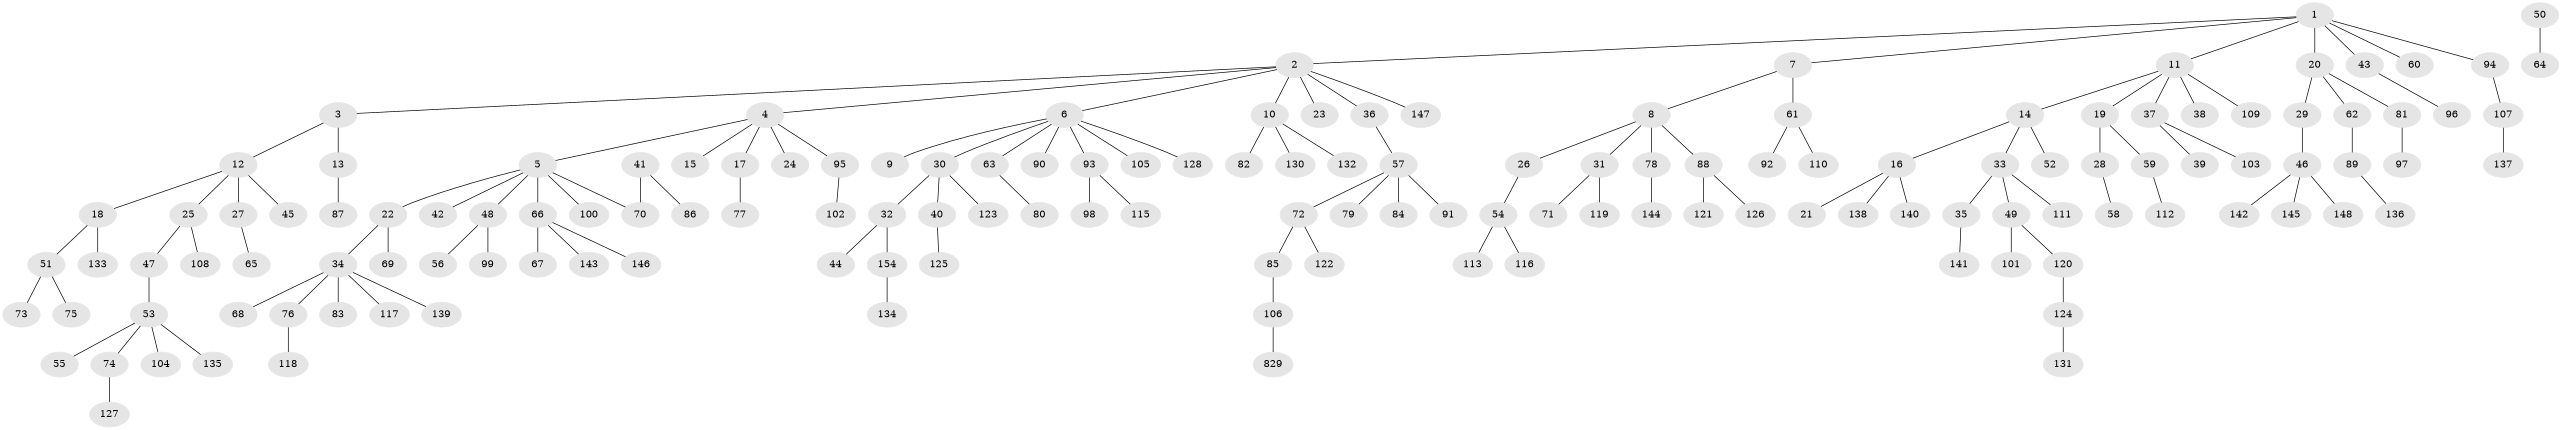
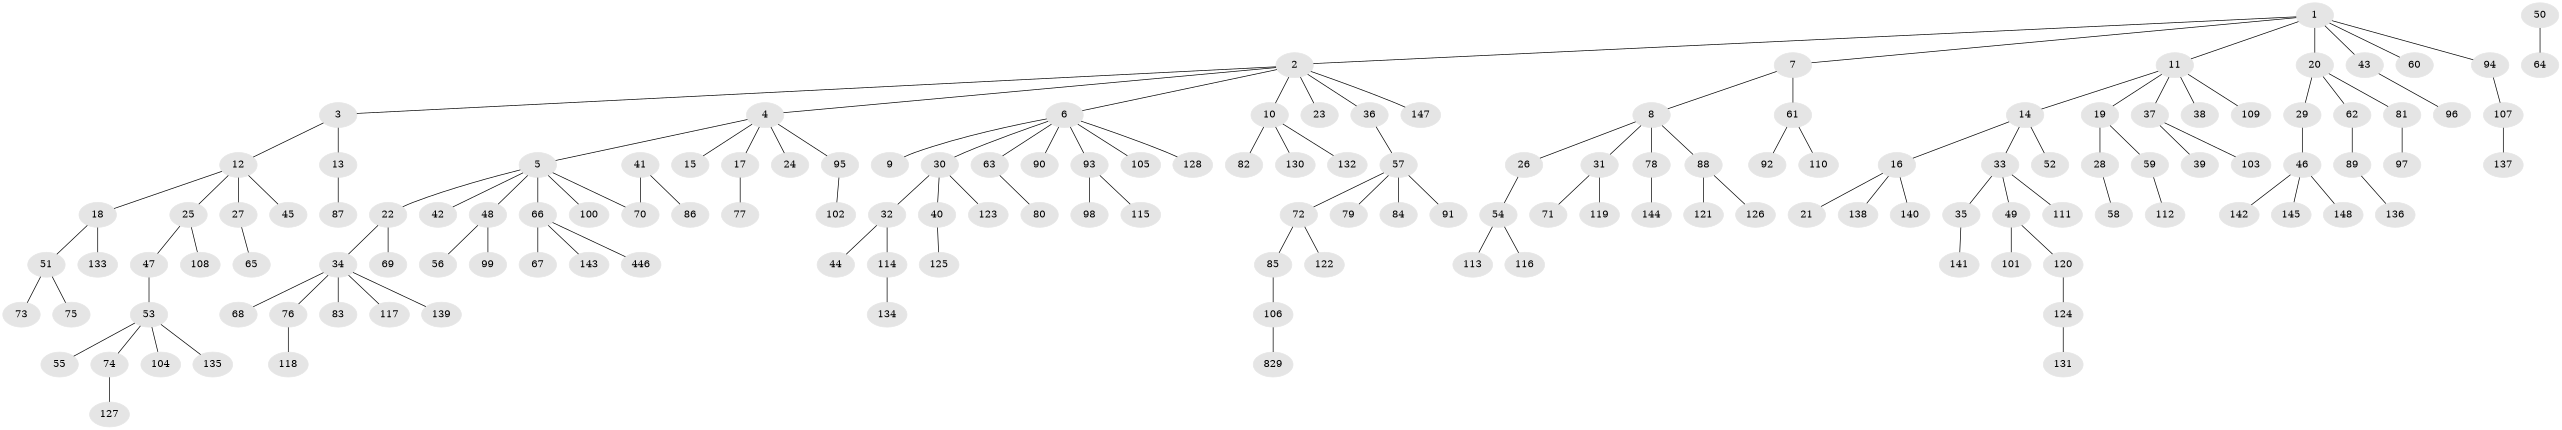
  graph {
    node [color=gray90 style=filled]
    1
    2
    7
    11
    20
    43
    60
    94
    3
    4
    6
    10
    23
    36
    147
    8
    61
    14
    19
    37
    38
    109
    29
    62
    81
    96
    107
    12
    13
    5
    15
    17
    24
    95
    9
    30
    63
    90
    93
    105
    128
    82
    130
    132
    57
    18
    25
    27
    45
    87
    22
    42
    48
    66
    100
    70
    77
    102
    34
    69
    41
    86
    56
    99
    67
    143
-   146
+   146 [label=446]
    32
    40
    123
    80
    98
    115
    26
    31
    78
    88
    92
    110
    54
    71
    119
    144
    121
    126
    16
    33
    52
    28
    59
    39
    103
    51
    133
    47
    108
    65
    21
    138
    140
    35
    49
    111
    50
    64
    73
    75
    58
    112
    46
    89
    97
    68
    76
    83
    117
    139
    53
    113
    116
    142
    145
    148
    44
-   114 [label=154]
+   114
    125
    134
    141
    101
    120
    118
    72
    79
    84
    91
    55
    74
    104
    135
    124
    127
    85
    122
    136
    106
    n146 [label=829]
    137
    131
    1 -- 2
    1 -- 7
    1 -- 11
    1 -- 20
    1 -- 43
    1 -- 60
    1 -- 94
    2 -- 3
    2 -- 4
    2 -- 6
    2 -- 10
    2 -- 23
    2 -- 36
    2 -- 147
    7 -- 8
    7 -- 61
    11 -- 14
    11 -- 19
    11 -- 37
    11 -- 38
    11 -- 109
    20 -- 29
    20 -- 62
    20 -- 81
    43 -- 96
    94 -- 107
    3 -- 12
    3 -- 13
    4 -- 5
    4 -- 15
    4 -- 17
    4 -- 24
    4 -- 95
    6 -- 9
    6 -- 30
    6 -- 63
    6 -- 90
    6 -- 93
    6 -- 105
    6 -- 128
    10 -- 82
    10 -- 130
    10 -- 132
    36 -- 57
    8 -- 26
    8 -- 31
    8 -- 78
    8 -- 88
    61 -- 92
    61 -- 110
    14 -- 16
    14 -- 33
    14 -- 52
    19 -- 28
    19 -- 59
    37 -- 39
    37 -- 103
    29 -- 46
    62 -- 89
    81 -- 97
    107 -- 137
    12 -- 18
    12 -- 25
    12 -- 27
    12 -- 45
    13 -- 87
    5 -- 22
    5 -- 42
    5 -- 48
    5 -- 66
    5 -- 100
    5 -- 70
    17 -- 77
    95 -- 102
    30 -- 32
    30 -- 40
    30 -- 123
    63 -- 80
    93 -- 98
    93 -- 115
    57 -- 72
    57 -- 79
    57 -- 84
    57 -- 91
    18 -- 51
    18 -- 133
    25 -- 47
    25 -- 108
    27 -- 65
    22 -- 34
    22 -- 69
    48 -- 56
    48 -- 99
    66 -- 67
    66 -- 143
    66 -- 146
    34 -- 68
    34 -- 76
    34 -- 83
    34 -- 117
    34 -- 139
    41 -- 70
    41 -- 86
    32 -- 44
    32 -- 114
    40 -- 125
    26 -- 54
    31 -- 71
    31 -- 119
    78 -- 144
    88 -- 121
    88 -- 126
    54 -- 113
    54 -- 116
    16 -- 21
    16 -- 138
    16 -- 140
    33 -- 35
    33 -- 49
    33 -- 111
    28 -- 58
    59 -- 112
    51 -- 73
    51 -- 75
    47 -- 53
    35 -- 141
    49 -- 101
    49 -- 120
    50 -- 64
    46 -- 142
    46 -- 145
    46 -- 148
    89 -- 136
    76 -- 118
    53 -- 55
    53 -- 74
    53 -- 104
    53 -- 135
    114 -- 134
    120 -- 124
    72 -- 85
    72 -- 122
    74 -- 127
    124 -- 131
    85 -- 106
    106 -- n146
  }
